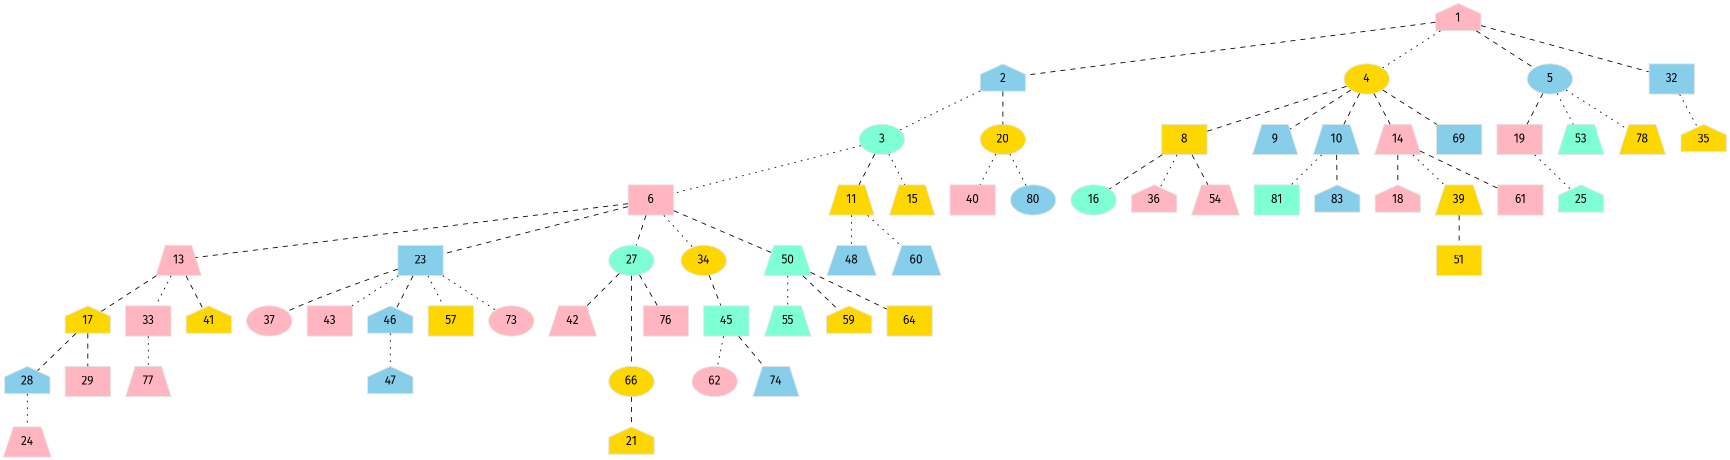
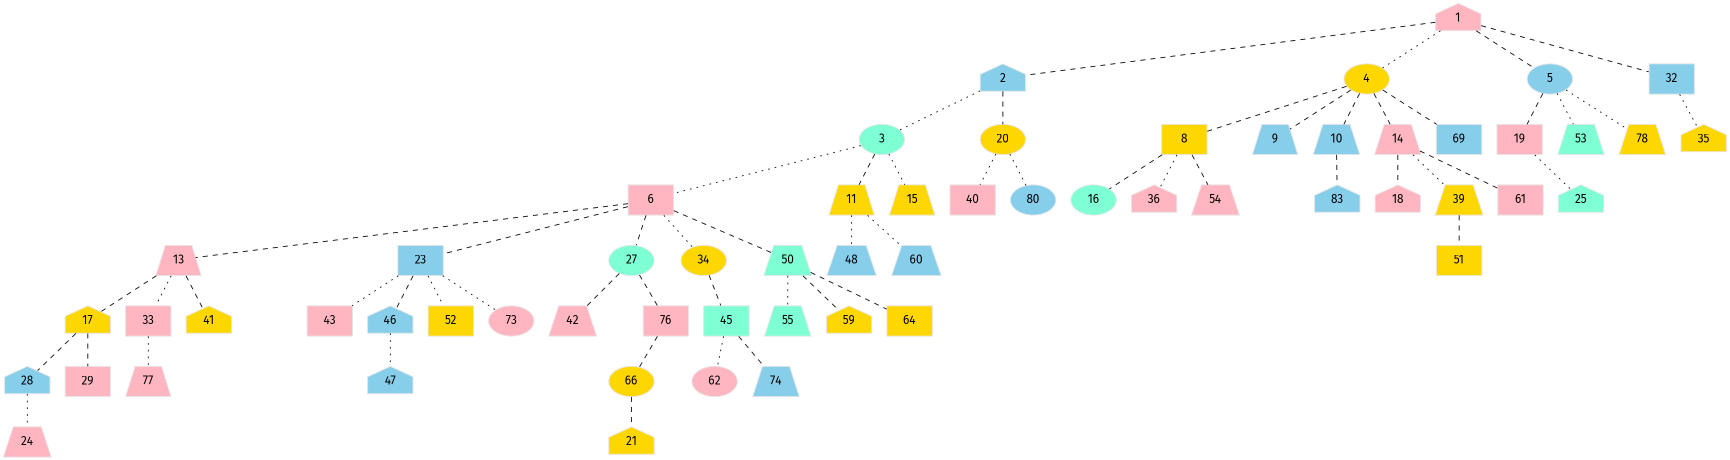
  graph {
    fontname="Fira Sans"
    node [color=gray90 fillcolor=lightpink fontname="Fira Sans" shape=trapezium style=filled]
    edge [fontname="Fira Sans" style=dashed]
    1 [shape=house super="+82"]
    2 [fillcolor=skyblue shape=house]
    4 [fillcolor=gold shape=ellipse super="+7"]
    5 [fillcolor=skyblue shape=ellipse super="+30"]
    32 [fillcolor=skyblue shape=box super="+86"]
    3 [fillcolor=aquamarine shape=ellipse super="+68"]
    20 [fillcolor=gold shape=ellipse super="+56"]
    8 [fillcolor=gold shape=box super="+31"]
    9 [fillcolor=skyblue]
    10 [fillcolor=skyblue super="+72"]
    14 [super="+67"]
    69 [fillcolor=skyblue shape=box]
    19 [shape=box]
    53 [fillcolor=aquamarine]
    78 [fillcolor=gold]
    35 [fillcolor=gold shape=house super="+88"]
    6 [shape=box super="+12"]
    11 [fillcolor=gold super="+75"]
    15 [fillcolor=gold]
    40 [shape=box]
    80 [fillcolor=skyblue shape=ellipse]
    13
    23 [fillcolor=skyblue shape=box super="+26"]
    27 [fillcolor=aquamarine shape=ellipse super="+38"]
    34 [fillcolor=gold shape=ellipse]
    50 [fillcolor=aquamarine super="+84"]
    48 [fillcolor=skyblue]
    60 [fillcolor=skyblue]
    16 [fillcolor=aquamarine shape=ellipse]
    36 [shape=house]
    54
-   81 [fillcolor=aquamarine shape=box]
    83 [fillcolor=skyblue shape=house]
    18 [shape=house super="+87"]
    39 [fillcolor=gold]
    61 [shape=box]
    25 [fillcolor=aquamarine shape=house super="+44"]
    17 [fillcolor=gold shape=house super="+22"]
    33 [shape=box super="+71"]
    41 [fillcolor=gold shape=house super="+63"]
    21 [fillcolor=gold shape=house super="+57"]
-   37 [shape=ellipse]
    43 [shape=box]
    46 [fillcolor=skyblue shape=house super="+58"]
-   52 [fillcolor=gold shape=box super="+79" label=57]
+   52 [fillcolor=gold shape=box super="+79"]
    73 [shape=ellipse super="+85"]
    42
    66 [fillcolor=gold shape=ellipse super="+90"]
    76 [shape=box]
    45 [fillcolor=aquamarine shape=box super="+49"]
    55 [fillcolor=aquamarine super="+70"]
    59 [fillcolor=gold shape=house]
    64 [fillcolor=gold shape=box]
    28 [fillcolor=skyblue shape=house super="+89"]
    29 [shape=box]
    77
    51 [fillcolor=gold shape=box]
    24
    47 [fillcolor=skyblue shape=house super="+65"]
    62 [shape=ellipse]
    74 [fillcolor=skyblue]
    1 -- 2
    1 -- 4 [style=dotted]
    1 -- 5
    1 -- 32
    2 -- 3 [style=dotted]
    2 -- 20
    4 -- 8
    4 -- 9
    4 -- 10
    4 -- 14
    4 -- 69
    5 -- 19
    5 -- 53 [style=dotted]
    5 -- 78 [style=dotted]
    32 -- 35 [style=dotted]
    3 -- 6 [style=dotted]
    3 -- 11
    3 -- 15 [style=dotted]
    20 -- 40 [style=dotted]
    20 -- 80 [style=dotted]
    8 -- 16
    8 -- 36 [style=dotted]
    8 -- 54
-   10 -- 81 [style=dotted]
    10 -- 83
    14 -- 18
    14 -- 39 [style=dotted]
    14 -- 61
    19 -- 25 [style=dotted]
    6 -- 13
    6 -- 23
    6 -- 27
    6 -- 34 [style=dotted]
    6 -- 50
    11 -- 48 [style=dotted]
    11 -- 60 [style=dotted]
    13 -- 17
    13 -- 33 [style=dotted]
    13 -- 41
-   23 -- 37
    23 -- 43 [style=dotted]
    23 -- 46
    23 -- 52 [style=dotted]
    23 -- 73 [style=dotted]
    27 -- 42
-   27 -- 66
+   76 -- 66
    27 -- 76
    34 -- 45
    50 -- 55 [style=dotted]
    50 -- 59
    50 -- 64
    39 -- 51
    17 -- 28
    17 -- 29
    33 -- 77 [style=dotted]
    46 -- 47 [style=dotted]
    66 -- 21
    45 -- 62 [style=dotted]
    45 -- 74
    28 -- 24 [style=dotted]
  }
